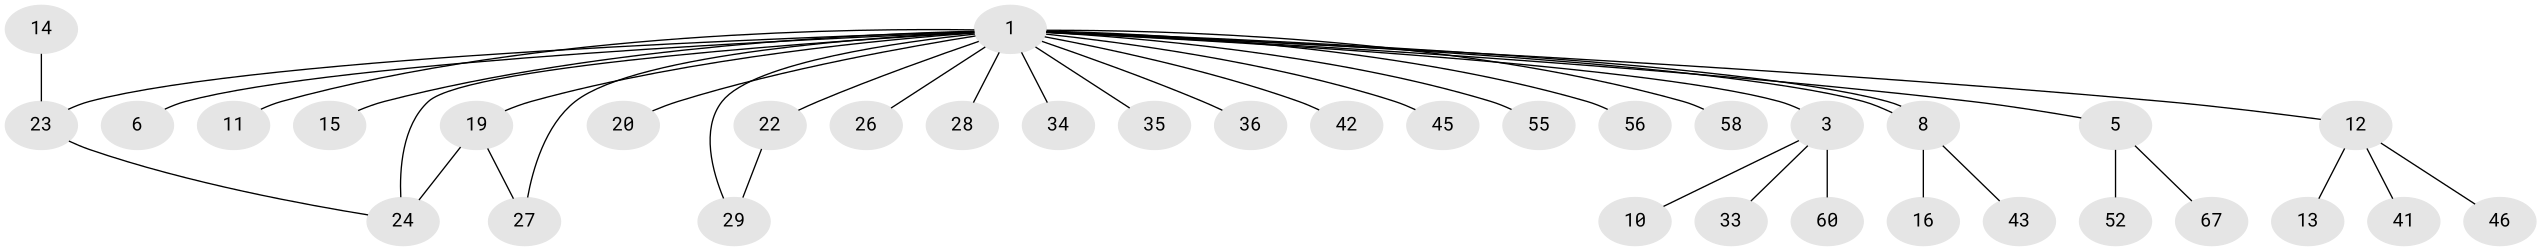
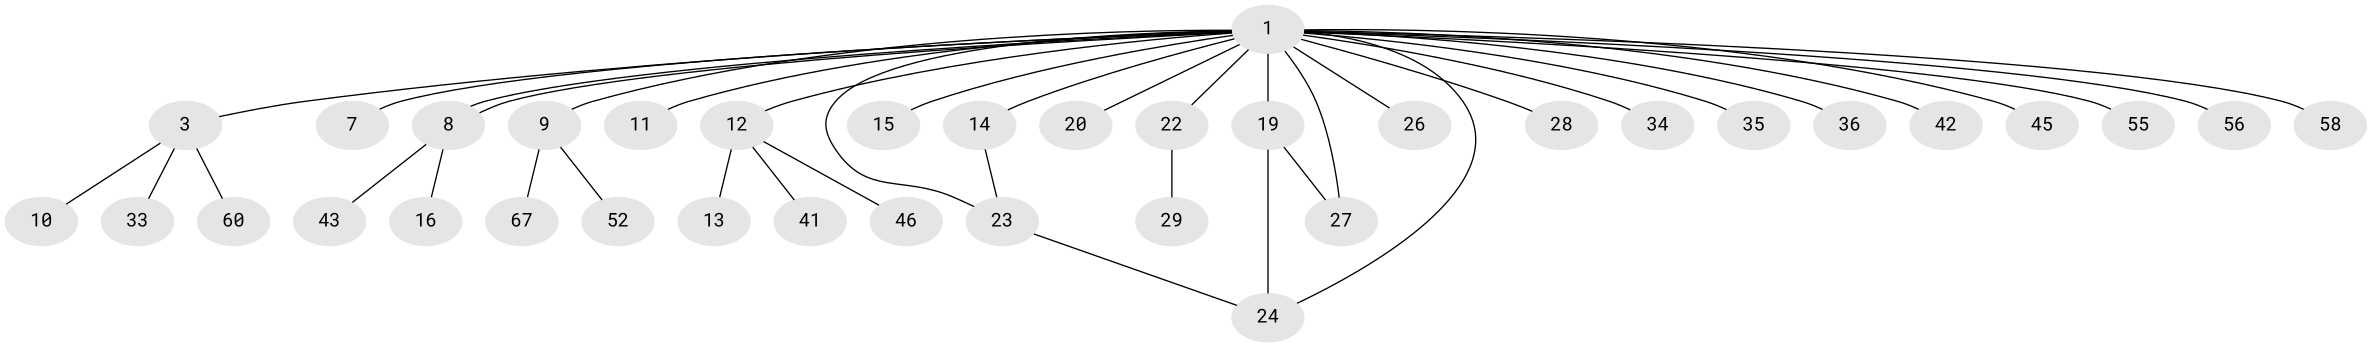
  graph {
    fontname="Roboto Mono"
    node [color=gray90 fontname="Roboto Mono" style=filled]
    edge [fontname="Roboto Mono"]
    1 [super="+32+31+2+5"]
    3 [super="+21"]
-   7 [super="+48" label=6]
+   7 [super="+48"]
    8
-   9 [label=5]
+   9
    11
    12
    14 [super="+37"]
    15
    19 [super="+30+57+40"]
    20 [super="+68+66"]
    22
    23 [super="+38"]
    24 [super="+65"]
    26
    27 [super="+39"]
    28
    34
    35 [super="+70"]
    36
    n21 [label=42 super="+51"]
    45
    55
    56
    58
    10
    33
    60
    16 [super="+17"]
    43 [super="+62"]
    52
    67
    13
    41 [super="+64"]
    46 [super="+63"]
    29
    1 -- 3
    1 -- 7
    1 -- 8
    1 -- 8
    1 -- 9
    1 -- 11
    1 -- 12
-   1 -- 29
+   1 -- 14
    1 -- 15
    1 -- 19 [weight=2]
    1 -- 20
    1 -- 22
    1 -- 23
    1 -- 24
    1 -- 26
    1 -- 27
    1 -- 28
    1 -- 34
    1 -- 35
    1 -- 36
    1 -- n21
    1 -- 45
    1 -- 55
    1 -- 56
    1 -- 58
    3 -- 10
    3 -- 33
    3 -- 60
    8 -- 16
    8 -- 43
    9 -- 52
    9 -- 67
    12 -- 13
    12 -- 41
    12 -- 46
    14 -- 23 [weight=2]
    19 -- 24
    19 -- 27
    22 -- 29
    23 -- 24
  }
